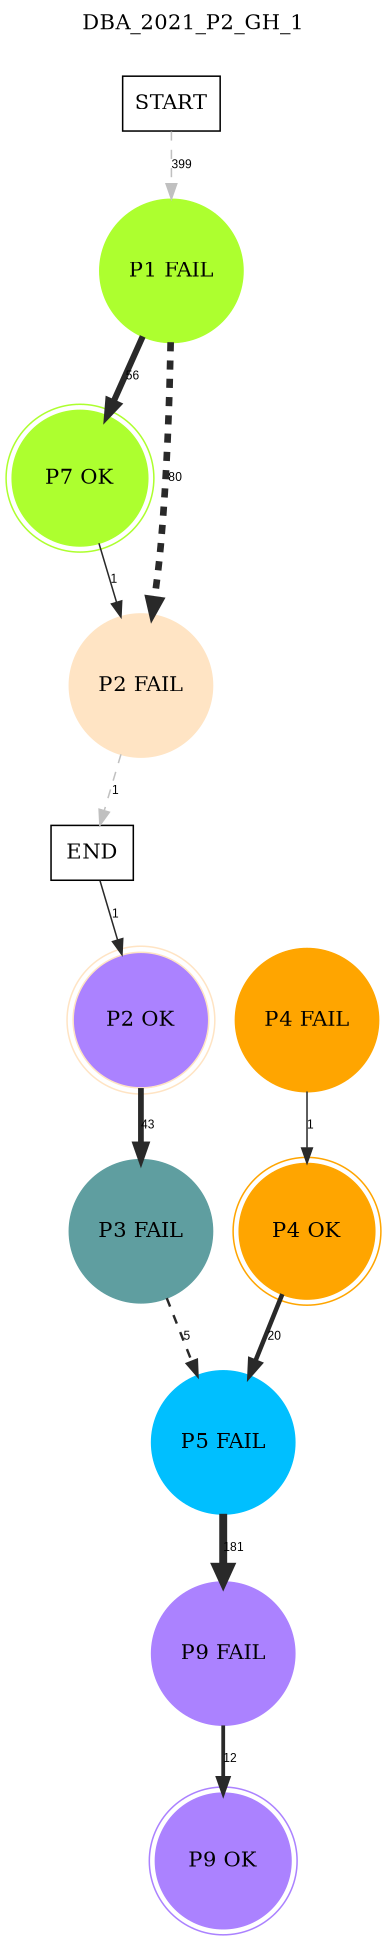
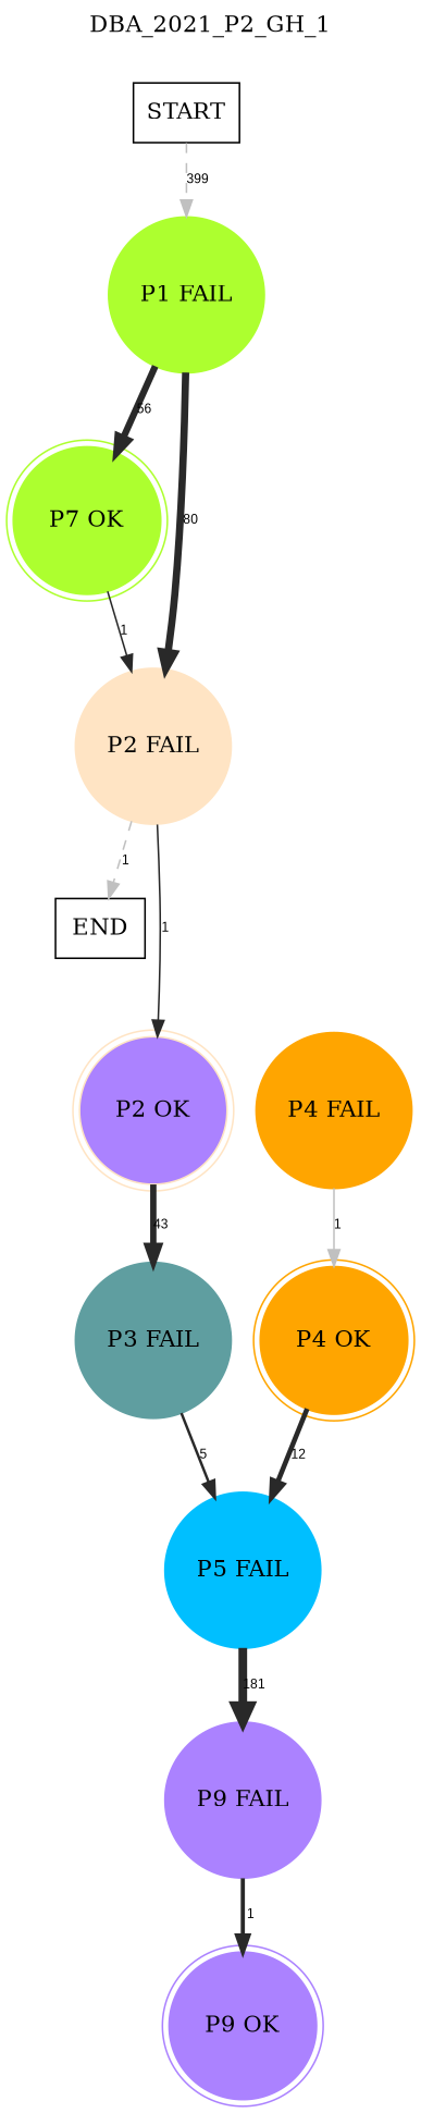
  digraph {
    label=DBA_2021_P2_GH_1
    labelloc=t
    node [color=black shape=circle style=filled]
    edge [color=grey16 fontname=Arial fontsize=8 labelfloat=false penwidth=1]
    START [fillcolor=white shape=box]
    "P1 FAIL" [color=greenyellow]
    n3 [color=greenyellow label="P7 OK" peripheries=2]
    "P2 FAIL" [color=bisque]
    END [fillcolor=white shape=box]
    "P2 OK" [color=bisque fillcolor=mediumpurple1 peripheries=2]
    "P3 FAIL" [color=cadetblue]
    "P5 FAIL" [color=deepskyblue]
    "P4 FAIL" [color=orange]
    "P4 OK" [color=orange peripheries=2]
    "P9 FAIL" [color=mediumpurple1]
    "P9 OK" [color=mediumpurple1 peripheries=2]
    START -> "P1 FAIL" [color=grey label=399 style=dashed penwidth=""]
    "P1 FAIL" -> n3 [label=56 penwidth=4.02535169073515]
-   "P1 FAIL" -> "P2 FAIL" [label=80 penwidth=4.38202663467388 style=dashed]
+   "P1 FAIL" -> "P2 FAIL" [label=80 penwidth=4.38202663467388]
    n3 -> "P2 FAIL" [label=1]
    "P2 FAIL" -> END [color=grey label=1 style=dashed penwidth=""]
-   END -> "P2 OK" [label=1]
+   "P2 FAIL" -> "P2 OK" [label=1]
    "P2 OK" -> "P3 FAIL" [label=43 penwidth=3.76120011569356]
-   "P3 FAIL" -> "P5 FAIL" [label=5 penwidth=1.6094379124341 style=dashed]
+   "P3 FAIL" -> "P5 FAIL" [label=5 penwidth=1.6094379124341]
    "P5 FAIL" -> "P9 FAIL" [label=181 penwidth=5.19849703126583]
-   "P4 FAIL" -> "P4 OK" [label=1]
-   "P4 OK" -> "P5 FAIL" [label=20 penwidth=2.99573227355399]
-   "P9 FAIL" -> "P9 OK" [label=12 penwidth=2.484906649788]
+   "P4 FAIL" -> "P4 OK" [color=grey label=1]
+   "P4 OK" -> "P5 FAIL" [label=12 penwidth=2.99573227355399]
+   "P9 FAIL" -> "P9 OK" [label=1 penwidth=2.484906649788]
  }
